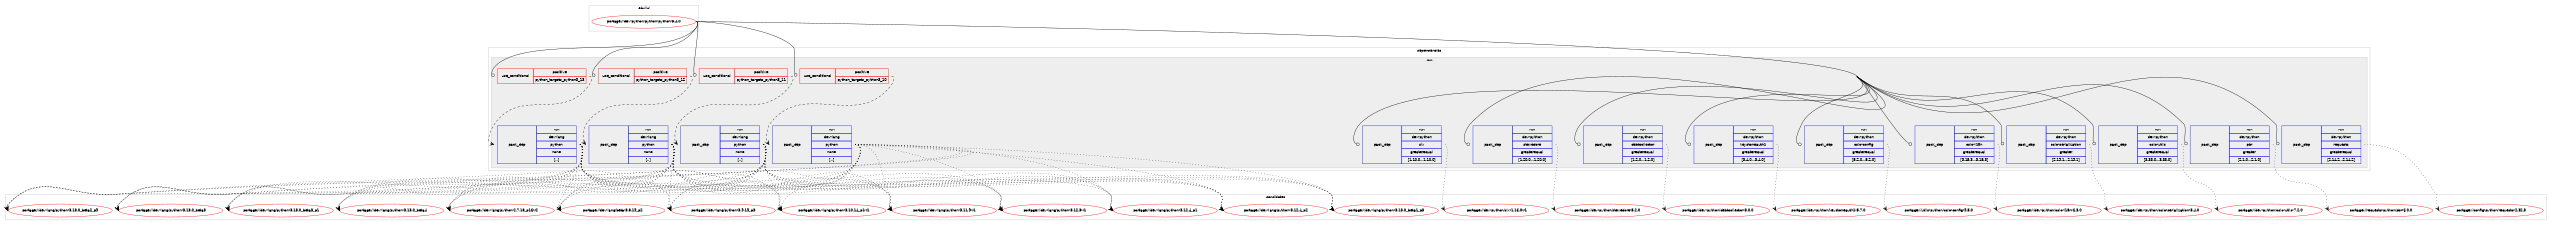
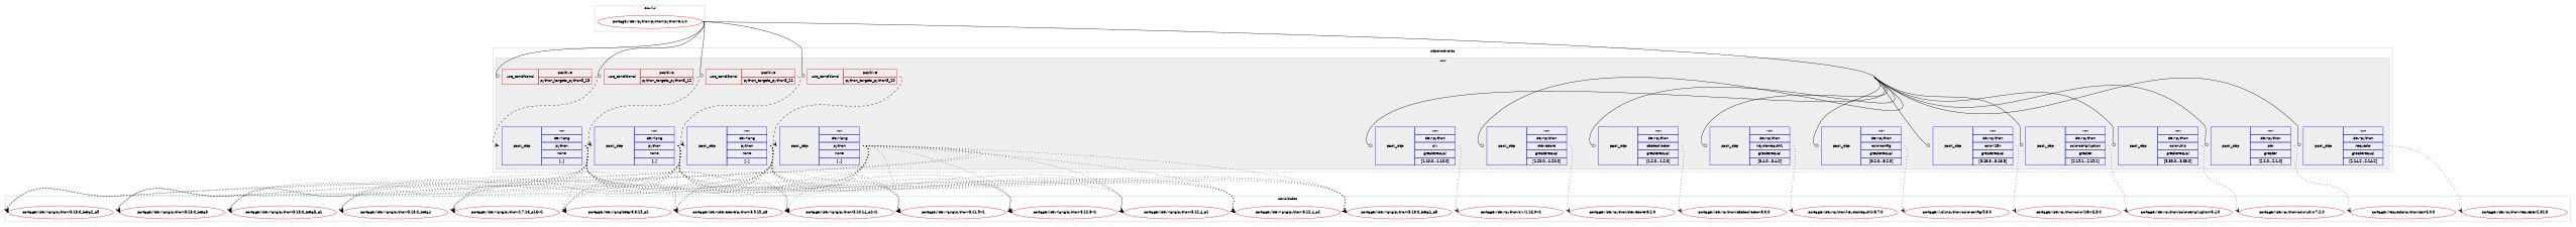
  digraph {
    compound=true
    concentrate=true
    fontname=Helvetica
    fontsize=10
    newrank=true
    rankdir=TB
    ranksep=1.5
    node [color=red fontname=Helvetica fontsize=10]
    edge [arrowhead=vee headport=w style=dotted tailport=e weight=100]
    n1 [label="portage://dev-python/python-python-5.4.0" width=4]
    n2 [color=blue label=<<TABLE BORDER="0" CELLBORDER="1" CELLSPACING="0" CELLPADDING="4" WIDTH="220"><TR><TD ROWSPAN="6" CELLPADDING="30">pack_dep</TD></TR><TR><TD WIDTH="110">run</TD></TR><TR><TD>dev-lang</TD></TR><TR><TD>python</TD></TR><TR><TD>none</TD></TR><TR><TD>[,,]</TD></TR></TABLE>> shape=none]
    n3 [label=<<TABLE BORDER="0" CELLBORDER="1" CELLSPACING="0" CELLPADDING="4"><TR><TD ROWSPAN="3" CELLPADDING="10">use_conditional</TD></TR><TR><TD>positive</TD></TR><TR><TD>python_targets_python3_10</TD></TR></TABLE>> shape=none]
    n4 [color=blue label=<<TABLE BORDER="0" CELLBORDER="1" CELLSPACING="0" CELLPADDING="4" WIDTH="220"><TR><TD ROWSPAN="6" CELLPADDING="30">pack_dep</TD></TR><TR><TD WIDTH="110">run</TD></TR><TR><TD>dev-lang</TD></TR><TR><TD>python</TD></TR><TR><TD>none</TD></TR><TR><TD>[,,]</TD></TR></TABLE>> shape=none]
    n5 [label=<<TABLE BORDER="0" CELLBORDER="1" CELLSPACING="0" CELLPADDING="4"><TR><TD ROWSPAN="3" CELLPADDING="10">use_conditional</TD></TR><TR><TD>positive</TD></TR><TR><TD>python_targets_python3_11</TD></TR></TABLE>> shape=none]
    n6 [color=blue label=<<TABLE BORDER="0" CELLBORDER="1" CELLSPACING="0" CELLPADDING="4" WIDTH="220"><TR><TD ROWSPAN="6" CELLPADDING="30">pack_dep</TD></TR><TR><TD WIDTH="110">run</TD></TR><TR><TD>dev-lang</TD></TR><TR><TD>python</TD></TR><TR><TD>none</TD></TR><TR><TD>[,,]</TD></TR></TABLE>> shape=none]
    n7 [label=<<TABLE BORDER="0" CELLBORDER="1" CELLSPACING="0" CELLPADDING="4"><TR><TD ROWSPAN="3" CELLPADDING="10">use_conditional</TD></TR><TR><TD>positive</TD></TR><TR><TD>python_targets_python3_12</TD></TR></TABLE>> shape=none]
    n8 [color=blue label=<<TABLE BORDER="0" CELLBORDER="1" CELLSPACING="0" CELLPADDING="4" WIDTH="220"><TR><TD ROWSPAN="6" CELLPADDING="30">pack_dep</TD></TR><TR><TD WIDTH="110">run</TD></TR><TR><TD>dev-lang</TD></TR><TR><TD>python</TD></TR><TR><TD>none</TD></TR><TR><TD>[,,]</TD></TR></TABLE>> shape=none]
    n9 [label=<<TABLE BORDER="0" CELLBORDER="1" CELLSPACING="0" CELLPADDING="4"><TR><TD ROWSPAN="3" CELLPADDING="10">use_conditional</TD></TR><TR><TD>positive</TD></TR><TR><TD>python_targets_python3_13</TD></TR></TABLE>> shape=none]
    n10 [color=blue label=<<TABLE BORDER="0" CELLBORDER="1" CELLSPACING="0" CELLPADDING="4" WIDTH="220"><TR><TD ROWSPAN="6" CELLPADDING="30">pack_dep</TD></TR><TR><TD WIDTH="110">run</TD></TR><TR><TD>dev-python</TD></TR><TR><TD>debtcollector</TD></TR><TR><TD>greaterequal</TD></TR><TR><TD>[1.2.0,,,1.2.0]</TD></TR></TABLE>> shape=none]
    n11 [color=blue label=<<TABLE BORDER="0" CELLBORDER="1" CELLSPACING="0" CELLPADDING="4" WIDTH="220"><TR><TD ROWSPAN="6" CELLPADDING="30">pack_dep</TD></TR><TR><TD WIDTH="110">run</TD></TR><TR><TD>dev-python</TD></TR><TR><TD>keystoneauth1</TD></TR><TR><TD>greaterequal</TD></TR><TR><TD>[3.4.0,,,3.4.0]</TD></TR></TABLE>> shape=none]
    n12 [color=blue label=<<TABLE BORDER="0" CELLBORDER="1" CELLSPACING="0" CELLPADDING="4" WIDTH="220"><TR><TD ROWSPAN="6" CELLPADDING="30">pack_dep</TD></TR><TR><TD WIDTH="110">run</TD></TR><TR><TD>dev-python</TD></TR><TR><TD>oslo-config</TD></TR><TR><TD>greaterequal</TD></TR><TR><TD>[5.2.0,,,5.2.0]</TD></TR></TABLE>> shape=none]
    n13 [color=blue label=<<TABLE BORDER="0" CELLBORDER="1" CELLSPACING="0" CELLPADDING="4" WIDTH="220"><TR><TD ROWSPAN="6" CELLPADDING="30">pack_dep</TD></TR><TR><TD WIDTH="110">run</TD></TR><TR><TD>dev-python</TD></TR><TR><TD>oslo-i18n</TD></TR><TR><TD>greaterequal</TD></TR><TR><TD>[3.15.3,,,3.15.3]</TD></TR></TABLE>> shape=none]
    n14 [color=blue label=<<TABLE BORDER="0" CELLBORDER="1" CELLSPACING="0" CELLPADDING="4" WIDTH="220"><TR><TD ROWSPAN="6" CELLPADDING="30">pack_dep</TD></TR><TR><TD WIDTH="110">run</TD></TR><TR><TD>dev-python</TD></TR><TR><TD>oslo-serialization</TD></TR><TR><TD>greater</TD></TR><TR><TD>[2.19.1,,,2.19.1]</TD></TR></TABLE>> shape=none]
    n15 [color=blue label=<<TABLE BORDER="0" CELLBORDER="1" CELLSPACING="0" CELLPADDING="4" WIDTH="220"><TR><TD ROWSPAN="6" CELLPADDING="30">pack_dep</TD></TR><TR><TD WIDTH="110">run</TD></TR><TR><TD>dev-python</TD></TR><TR><TD>oslo-utils</TD></TR><TR><TD>greaterequal</TD></TR><TR><TD>[3.33.0,,,3.33.0]</TD></TR></TABLE>> shape=none]
    n16 [color=blue label=<<TABLE BORDER="0" CELLBORDER="1" CELLSPACING="0" CELLPADDING="4" WIDTH="220"><TR><TD ROWSPAN="6" CELLPADDING="30">pack_dep</TD></TR><TR><TD WIDTH="110">run</TD></TR><TR><TD>dev-python</TD></TR><TR><TD>pbr</TD></TR><TR><TD>greater</TD></TR><TR><TD>[2.1.0,,,2.1.0]</TD></TR></TABLE>> shape=none]
    n17 [color=blue label=<<TABLE BORDER="0" CELLBORDER="1" CELLSPACING="0" CELLPADDING="4" WIDTH="220"><TR><TD ROWSPAN="6" CELLPADDING="30">pack_dep</TD></TR><TR><TD WIDTH="110">run</TD></TR><TR><TD>dev-python</TD></TR><TR><TD>requests</TD></TR><TR><TD>greaterequal</TD></TR><TR><TD>[2.14.2,,,2.14.2]</TD></TR></TABLE>> shape=none]
    n18 [color=blue label=<<TABLE BORDER="0" CELLBORDER="1" CELLSPACING="0" CELLPADDING="4" WIDTH="220"><TR><TD ROWSPAN="6" CELLPADDING="30">pack_dep</TD></TR><TR><TD WIDTH="110">run</TD></TR><TR><TD>dev-python</TD></TR><TR><TD>six</TD></TR><TR><TD>greaterequal</TD></TR><TR><TD>[1.10.0,,,1.10.0]</TD></TR></TABLE>> shape=none]
    n19 [color=blue label=<<TABLE BORDER="0" CELLBORDER="1" CELLSPACING="0" CELLPADDING="4" WIDTH="220"><TR><TD ROWSPAN="6" CELLPADDING="30">pack_dep</TD></TR><TR><TD WIDTH="110">run</TD></TR><TR><TD>dev-python</TD></TR><TR><TD>stevedore</TD></TR><TR><TD>greaterequal</TD></TR><TR><TD>[1.20.0,,,1.20.0]</TD></TR></TABLE>> shape=none]
    n20 [label="portage://dev-lang/python-3.13.0_beta4" width=4]
    n21 [label="portage://dev-lang/python-3.13.0_beta3_p1" width=4]
    n22 [label="portage://dev-lang/python-3.13.0_beta3" width=4]
    n23 [label="portage://dev-lang/python-3.13.0_beta2_p9" width=4]
    n24 [label="portage://dev-lang/python-3.13.0_beta1_p3" width=4]
    n25 [label="portage://dev-lang/python-3.12.4_p2" width=4]
    n26 [label="portage://dev-lang/python-3.12.4_p1" width=4]
    n27 [label="portage://dev-lang/python-3.12.3-r1" width=4]
    n28 [label="portage://dev-lang/python-3.11.9-r1" width=4]
    n29 [label="portage://dev-lang/python-3.10.14_p1-r1" width=4]
-   n30 [label="portage://dev-lang/python-3.9.19_p3" width=4]
+   n30 [label="portage://dev-stevedore/python-3.9.19_p3" width=4]
    n31 [label="portage://dev-lang/beta-3.8.19_p2" width=4]
    n32 [label="portage://dev-lang/python-2.7.18_p16-r2" width=4]
    n33 [label="portage://dev-python/debtcollector-3.0.0" width=4]
    n34 [label="portage://dev-python/keystoneauth1-5.7.0" width=4]
    n35 [label="portage://utils-python/oslo-config-9.5.0" width=4]
    n36 [label="portage://dev-python/oslo-i18n-6.3.0" width=4]
    n37 [label="portage://dev-python/oslo-serialization-5.4.0" width=4]
    n38 [label="portage://dev-python/oslo-utils-7.2.0" width=4]
    n39 [label="portage://requests-python/pbr-6.0.0" width=4]
-   n40 [label="portage://config-python/requests-2.32.3" width=4]
+   n40 [label="portage://dev-python/requests-2.32.3" width=4]
    n41 [label="portage://dev-python/six-1.16.0-r1" width=4]
    n42 [label="portage://dev-python/stevedore-5.2.0" width=4]
    subgraph cluster_1 {
      color=gray
      label=<<i>ebuild</i>>
      n1
    }
    subgraph cluster_2 {
      color=gray
      label=<<i>dependencies</i>>
      subgraph cluster_3 {
        color=gray
        fillcolor="#eeeeee"
        label=<<i>compile</i>>
        style=filled
      }
      subgraph cluster_4 {
        color=gray
        fillcolor="#eeeeee"
        label=<<i>compile and run</i>>
        style=filled
      }
      subgraph cluster_5 {
        color=gray
        fillcolor="#eeeeee"
        label=<<i>run</i>>
        style=filled
        subgraph sub_6 {
          color=gray
          fillcolor="#eeeeee"
          label=<<i>run</i>>
          style=filled
          n3
          subgraph sub_7 {
            color=gray
            fillcolor="#eeeeee"
            label=<<i>run</i>>
            style=filled
            n2
          }
        }
        subgraph sub_8 {
          color=gray
          fillcolor="#eeeeee"
          label=<<i>run</i>>
          style=filled
          n5
          subgraph sub_9 {
            color=gray
            fillcolor="#eeeeee"
            label=<<i>run</i>>
            style=filled
            n4
          }
        }
        subgraph sub_10 {
          color=gray
          fillcolor="#eeeeee"
          label=<<i>run</i>>
          style=filled
          n7
          subgraph sub_11 {
            color=gray
            fillcolor="#eeeeee"
            label=<<i>run</i>>
            style=filled
            n6
          }
        }
        subgraph sub_12 {
          color=gray
          fillcolor="#eeeeee"
          label=<<i>run</i>>
          style=filled
          n9
          subgraph sub_13 {
            color=gray
            fillcolor="#eeeeee"
            label=<<i>run</i>>
            style=filled
            n8
          }
        }
        subgraph sub_14 {
          color=gray
          fillcolor="#eeeeee"
          label=<<i>run</i>>
          style=filled
          n10
        }
        subgraph sub_15 {
          color=gray
          fillcolor="#eeeeee"
          label=<<i>run</i>>
          style=filled
          n11
        }
        subgraph sub_16 {
          color=gray
          fillcolor="#eeeeee"
          label=<<i>run</i>>
          style=filled
          n12
        }
        subgraph sub_17 {
          color=gray
          fillcolor="#eeeeee"
          label=<<i>run</i>>
          style=filled
          n13
        }
        subgraph sub_18 {
          color=gray
          fillcolor="#eeeeee"
          label=<<i>run</i>>
          style=filled
          n14
        }
        subgraph sub_19 {
          color=gray
          fillcolor="#eeeeee"
          label=<<i>run</i>>
          style=filled
          n15
        }
        subgraph sub_20 {
          color=gray
          fillcolor="#eeeeee"
          label=<<i>run</i>>
          style=filled
          n16
        }
        subgraph sub_21 {
          color=gray
          fillcolor="#eeeeee"
          label=<<i>run</i>>
          style=filled
          n17
        }
        subgraph sub_22 {
          color=gray
          fillcolor="#eeeeee"
          label=<<i>run</i>>
          style=filled
          n18
        }
        subgraph sub_23 {
          color=gray
          fillcolor="#eeeeee"
          label=<<i>run</i>>
          style=filled
          n19
        }
      }
    }
    subgraph cluster_24 {
      color=gray
      label=<<i>candidates</i>>
      rank=same
      subgraph sub_25 {
        color=black
        label=<<i>candidates</i>>
        nodesep=1
        rank=same
        n20
        n21
        n22
        n23
        n24
        n25
        n26
        n27
        n28
        n29
        n30
        n31
        n32
      }
      subgraph sub_26 {
        color=black
        label=<<i>candidates</i>>
        nodesep=1
        rank=same
        n20
        n21
        n22
        n23
        n24
        n25
        n26
        n27
        n28
        n29
        n30
        n31
        n32
      }
      subgraph sub_27 {
        color=black
        label=<<i>candidates</i>>
        nodesep=1
        rank=same
        n20
        n21
        n22
        n23
        n24
        n25
        n26
        n27
        n28
        n29
        n30
        n31
        n32
      }
      subgraph sub_28 {
        color=black
        label=<<i>candidates</i>>
        nodesep=1
        rank=same
        n20
        n21
        n22
        n23
        n24
        n25
        n26
        n27
        n28
        n29
        n30
        n31
        n32
      }
      subgraph sub_29 {
        color=black
        label=<<i>candidates</i>>
        nodesep=1
        rank=same
        n33
      }
      subgraph sub_30 {
        color=black
        label=<<i>candidates</i>>
        nodesep=1
        rank=same
        n34
      }
      subgraph sub_31 {
        color=black
        label=<<i>candidates</i>>
        nodesep=1
        rank=same
        n35
      }
      subgraph sub_32 {
        color=black
        label=<<i>candidates</i>>
        nodesep=1
        rank=same
        n36
      }
      subgraph sub_33 {
        color=black
        label=<<i>candidates</i>>
        nodesep=1
        rank=same
        n37
      }
      subgraph sub_34 {
        color=black
        label=<<i>candidates</i>>
        nodesep=1
        rank=same
        n38
      }
      subgraph sub_35 {
        color=black
        label=<<i>candidates</i>>
        nodesep=1
        rank=same
        n39
      }
      subgraph sub_36 {
        color=black
        label=<<i>candidates</i>>
        nodesep=1
        rank=same
        n40
      }
      subgraph sub_37 {
        color=black
        label=<<i>candidates</i>>
        nodesep=1
        rank=same
        n41
      }
      subgraph sub_38 {
        color=black
        label=<<i>candidates</i>>
        nodesep=1
        rank=same
        n42
      }
    }
    n1 -> n3 [arrowhead=odot style=solid weight=20]
    n1 -> n5 [arrowhead=odot style=solid weight=20]
    n1 -> n7 [arrowhead=odot style=solid weight=20]
    n1 -> n9 [arrowhead=odot style=solid weight=20]
    n1 -> n10 [arrowhead=odot style=solid weight=20]
    n1 -> n11 [arrowhead=odot style=solid weight=20]
    n1 -> n12 [arrowhead=odot style=solid weight=20]
    n1 -> n13 [arrowhead=odot style=solid weight=20]
    n1 -> n14 [arrowhead=odot style=solid weight=20]
    n1 -> n15 [arrowhead=odot style=solid weight=20]
    n1 -> n16 [arrowhead=odot style=solid weight=20]
    n1 -> n17 [arrowhead=odot style=solid weight=20]
    n1 -> n18 [arrowhead=odot style=solid weight=20]
    n1 -> n19 [arrowhead=odot style=solid weight=20]
    n2 -> n20
    n2 -> n21
    n2 -> n22
    n2 -> n23
    n2 -> n24
    n2 -> n25
    n2 -> n26
    n2 -> n27
    n2 -> n28
    n2 -> n29
    n2 -> n30
    n2 -> n31
    n2 -> n32
    n3 -> n2 [style=dashed weight=20]
    n4 -> n20
    n4 -> n21
    n4 -> n22
    n4 -> n23
    n4 -> n24
    n4 -> n25
    n4 -> n26
    n4 -> n27
    n4 -> n28
    n4 -> n29
    n4 -> n30
    n4 -> n31
    n4 -> n32
    n5 -> n4 [style=dashed weight=20]
    n6 -> n20
    n6 -> n21
    n6 -> n22
    n6 -> n23
    n6 -> n24
    n6 -> n25
    n6 -> n26
    n6 -> n27
    n6 -> n28
    n6 -> n29
    n6 -> n30
    n6 -> n31
    n6 -> n32
    n7 -> n6 [style=dashed weight=20]
    n8 -> n20
    n8 -> n21
    n8 -> n22
    n8 -> n23
    n8 -> n24
    n8 -> n25
    n8 -> n26
    n8 -> n27
    n8 -> n28
    n8 -> n29
    n8 -> n30
    n8 -> n31
    n8 -> n32
    n9 -> n8 [style=dashed weight=20]
    n10 -> n33
    n11 -> n34
    n12 -> n35
    n13 -> n36
    n14 -> n37
    n15 -> n38
    n16 -> n39
    n17 -> n40
    n18 -> n41
    n19 -> n42
  }
